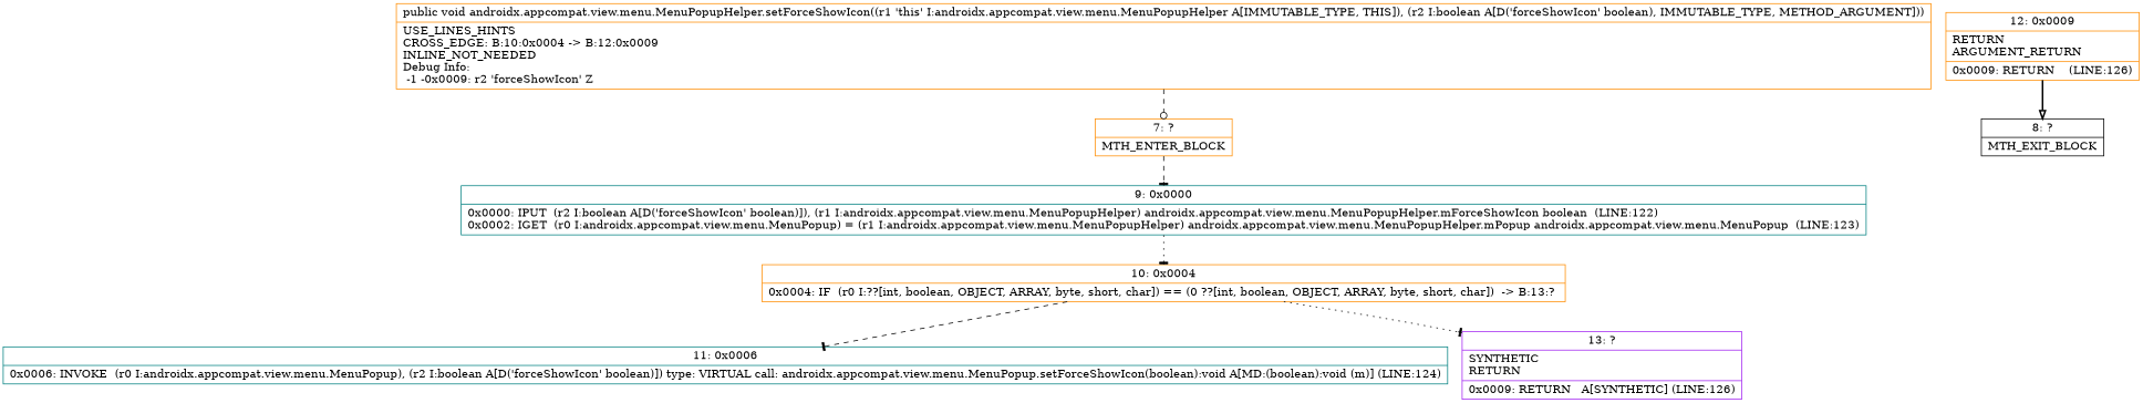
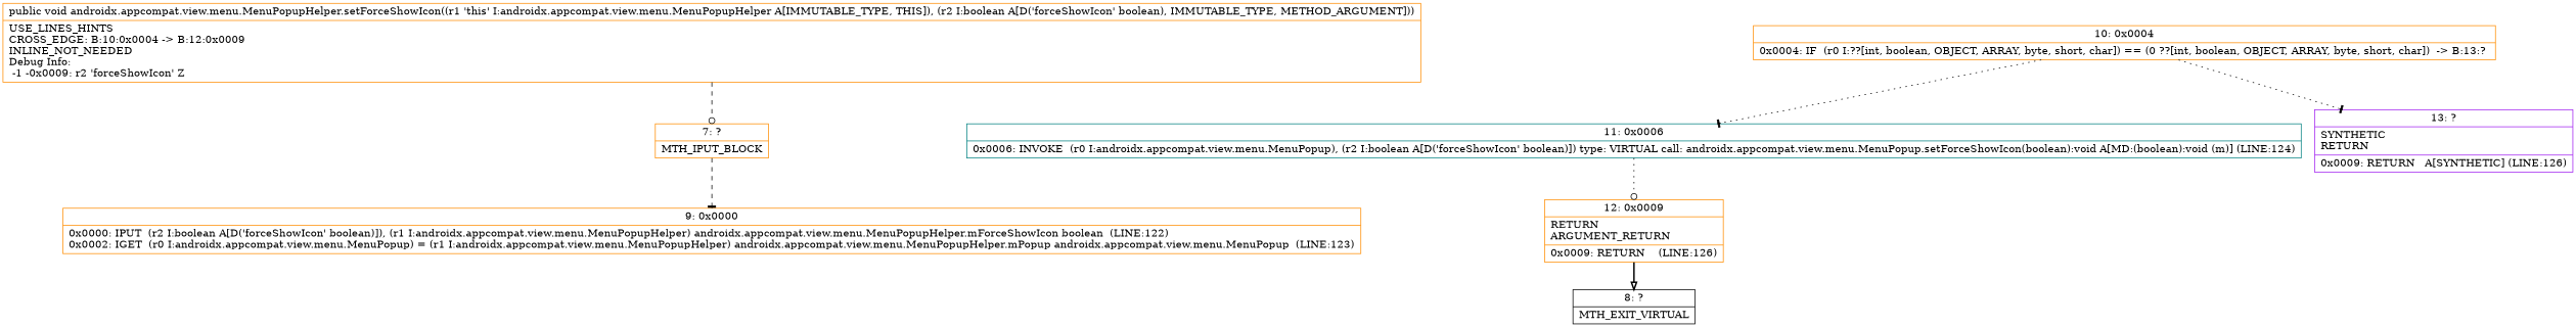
  digraph {
    node [color=darkorange shape=record]
    edge [arrowhead=tee style=dotted]
-   n1 [label="{7\:\ ?|MTH_ENTER_BLOCK\l}"]
-   n2 [color=teal label="{9\:\ 0x0000|0x0000: IPUT  (r2 I:boolean A[D('forceShowIcon' boolean)]), (r1 I:androidx.appcompat.view.menu.MenuPopupHelper) androidx.appcompat.view.menu.MenuPopupHelper.mForceShowIcon boolean  (LINE:122)\l0x0002: IGET  (r0 I:androidx.appcompat.view.menu.MenuPopup) = (r1 I:androidx.appcompat.view.menu.MenuPopupHelper) androidx.appcompat.view.menu.MenuPopupHelper.mPopup androidx.appcompat.view.menu.MenuPopup  (LINE:123)\l}"]
+   n1 [label="{7\:\ ?|MTH_IPUT_BLOCK\l}"]
+   n2 [label="{9\:\ 0x0000|0x0000: IPUT  (r2 I:boolean A[D('forceShowIcon' boolean)]), (r1 I:androidx.appcompat.view.menu.MenuPopupHelper) androidx.appcompat.view.menu.MenuPopupHelper.mForceShowIcon boolean  (LINE:122)\l0x0002: IGET  (r0 I:androidx.appcompat.view.menu.MenuPopup) = (r1 I:androidx.appcompat.view.menu.MenuPopupHelper) androidx.appcompat.view.menu.MenuPopupHelper.mPopup androidx.appcompat.view.menu.MenuPopup  (LINE:123)\l}"]
    n3 [label="{10\:\ 0x0004|0x0004: IF  (r0 I:??[int, boolean, OBJECT, ARRAY, byte, short, char]) == (0 ??[int, boolean, OBJECT, ARRAY, byte, short, char])  \-\> B:13:? \l}"]
    n4 [color=teal label="{11\:\ 0x0006|0x0006: INVOKE  (r0 I:androidx.appcompat.view.menu.MenuPopup), (r2 I:boolean A[D('forceShowIcon' boolean)]) type: VIRTUAL call: androidx.appcompat.view.menu.MenuPopup.setForceShowIcon(boolean):void A[MD:(boolean):void (m)] (LINE:124)\l}"]
    n5 [color=purple label="{13\:\ ?|SYNTHETIC\lRETURN\l|0x0009: RETURN   A[SYNTHETIC] (LINE:126)\l}"]
    n6 [label="{12\:\ 0x0009|RETURN\lARGUMENT_RETURN\l|0x0009: RETURN    (LINE:126)\l}"]
-   n7 [color=black label="{8\:\ ?|MTH_EXIT_BLOCK\l}"]
+   n7 [color=black label="{8\:\ ?|MTH_EXIT_VIRTUAL\l}"]
    n8 [label="{public void androidx.appcompat.view.menu.MenuPopupHelper.setForceShowIcon((r1 'this' I:androidx.appcompat.view.menu.MenuPopupHelper A[IMMUTABLE_TYPE, THIS]), (r2 I:boolean A[D('forceShowIcon' boolean), IMMUTABLE_TYPE, METHOD_ARGUMENT]))  | USE_LINES_HINTS\lCROSS_EDGE: B:10:0x0004 \-\> B:12:0x0009\lINLINE_NOT_NEEDED\lDebug Info:\l  \-1 \-0x0009: r2 'forceShowIcon' Z\l}"]
    n1 -> n2 [style=dashed]
-   n2 -> n3
-   n3 -> n4 [style=dashed]
+   n3 -> n4
    n3 -> n5
+   n4 -> n6 [arrowhead=odot]
    n6 -> n7 [arrowhead=onormal style=bold]
    n8 -> n1 [arrowhead=odot style=dashed]
  }
